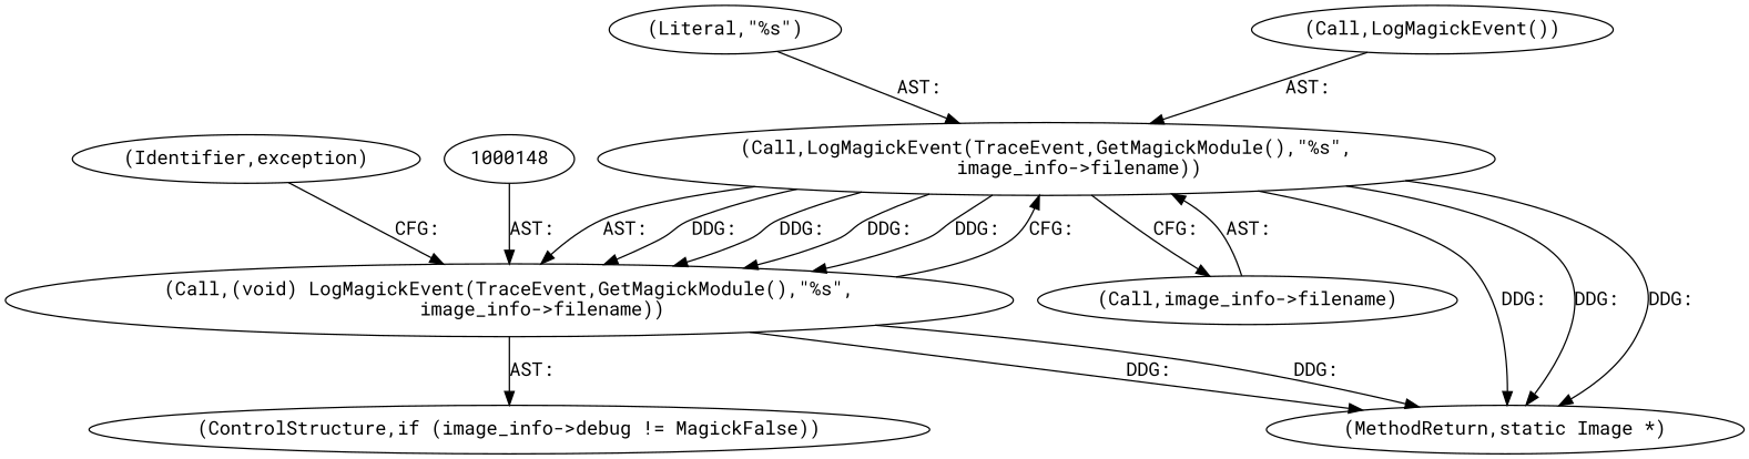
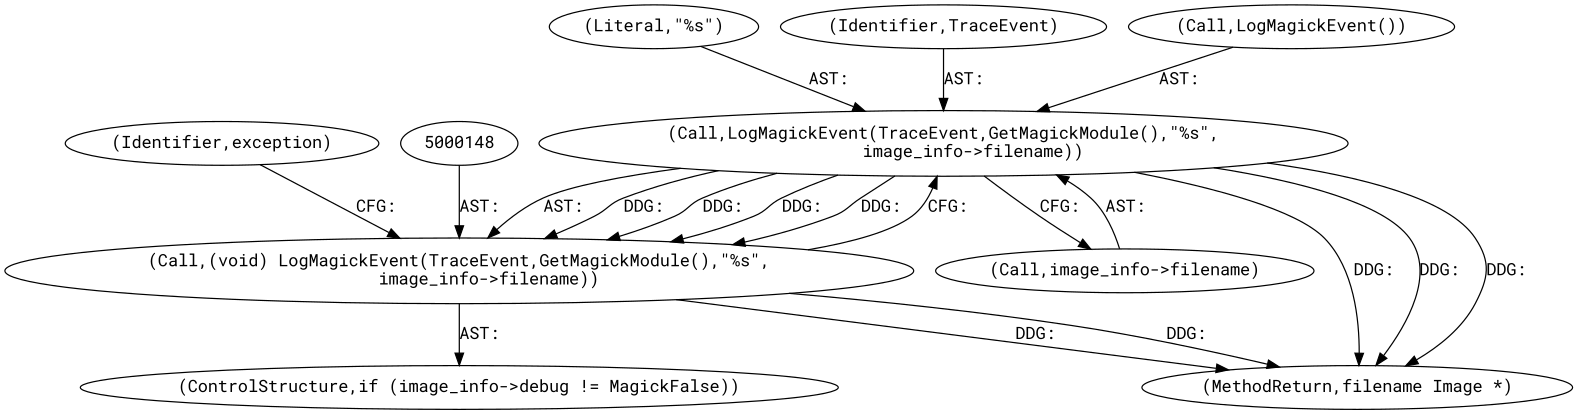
  digraph {
    fontname="Roboto Mono"
    node [fontname="Roboto Mono"]
    edge [fontname="Roboto Mono"]
    n1 [label="(Call,LogMagickEvent(TraceEvent,GetMagickModule(),\"%s\",\n      image_info->filename))"]
    n2 [label="(Call,(void) LogMagickEvent(TraceEvent,GetMagickModule(),\"%s\",\n      image_info->filename))"]
    n3 [label="(Call,image_info->filename)"]
-   n4 [label="(MethodReturn,static Image *)"]
+   n4 [label="(MethodReturn,filename Image *)"]
    n5 [label="(ControlStructure,if (image_info->debug != MagickFalse))"]
    n6 [label="(Literal,\"%s\")"]
+   n7 [label="(Identifier,TraceEvent)"]
    n8 [label="(Identifier,exception)"]
    n9 [label="(Call,LogMagickEvent())"]
-   1000148
+   1000148 [label=5000148]
    n1 -> n2 [label="AST: "]
    n1 -> n2 [label="DDG: "]
    n1 -> n2 [label="DDG: "]
    n1 -> n2 [label="DDG: "]
    n1 -> n2 [label="DDG: "]
    n1 -> n3 [label="CFG: "]
    n1 -> n4 [label="DDG: "]
    n1 -> n4 [label="DDG: "]
    n1 -> n4 [label="DDG: "]
    n2 -> n1 [label="CFG: "]
    n2 -> n4 [label="DDG: "]
    n2 -> n4 [label="DDG: "]
    n2 -> n5 [label="AST: "]
    n3 -> n1 [label="AST: "]
    n6 -> n1 [label="AST: "]
+   n7 -> n1 [label="AST: "]
    n8 -> n2 [label="CFG: "]
    n9 -> n1 [label="AST: "]
    1000148 -> n2 [label="AST: "]
  }
